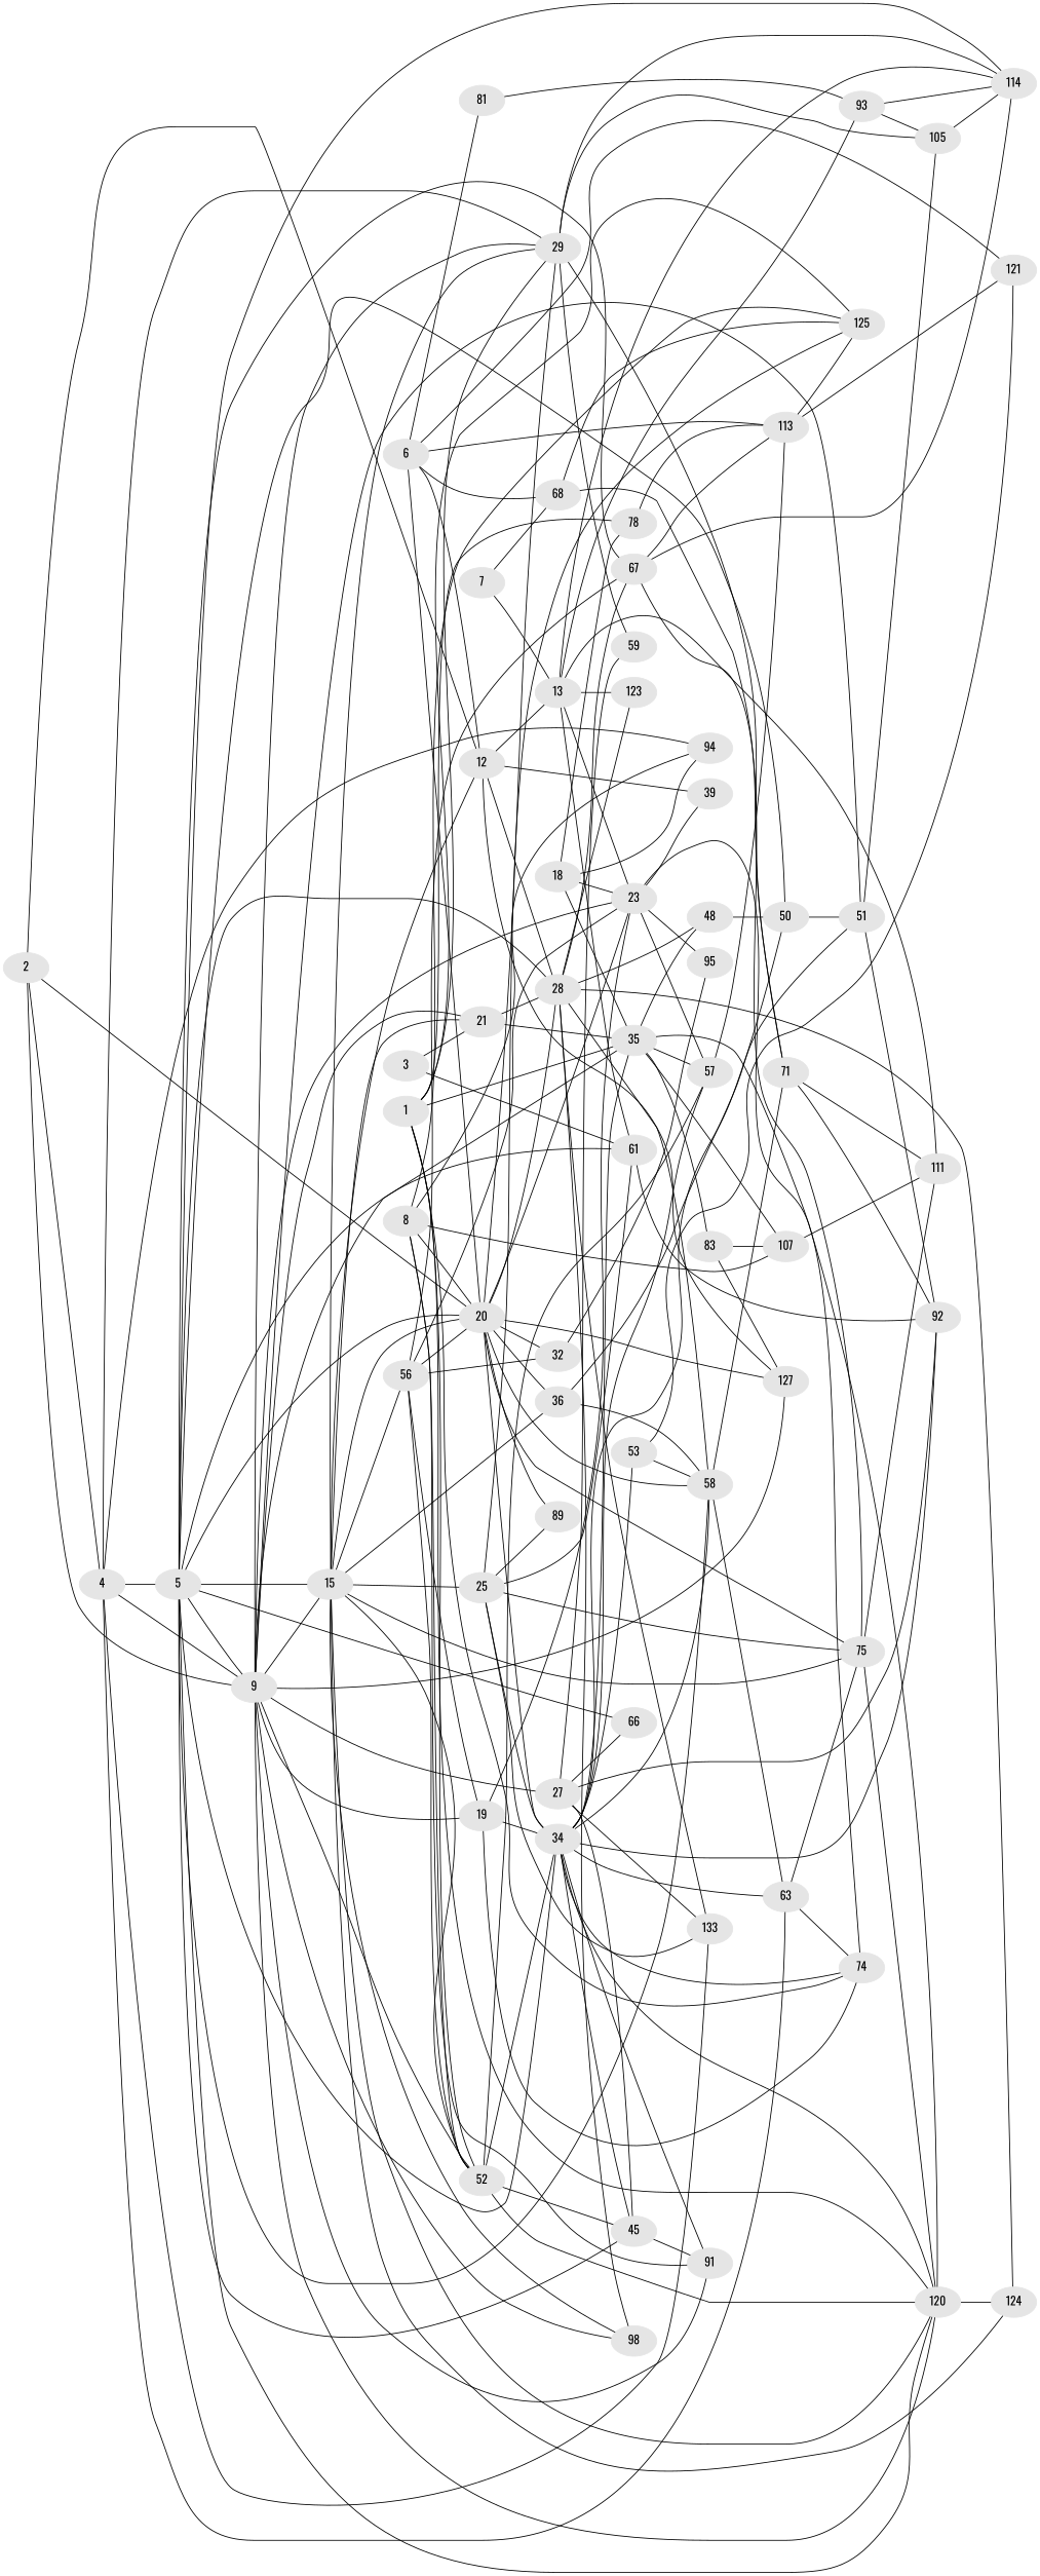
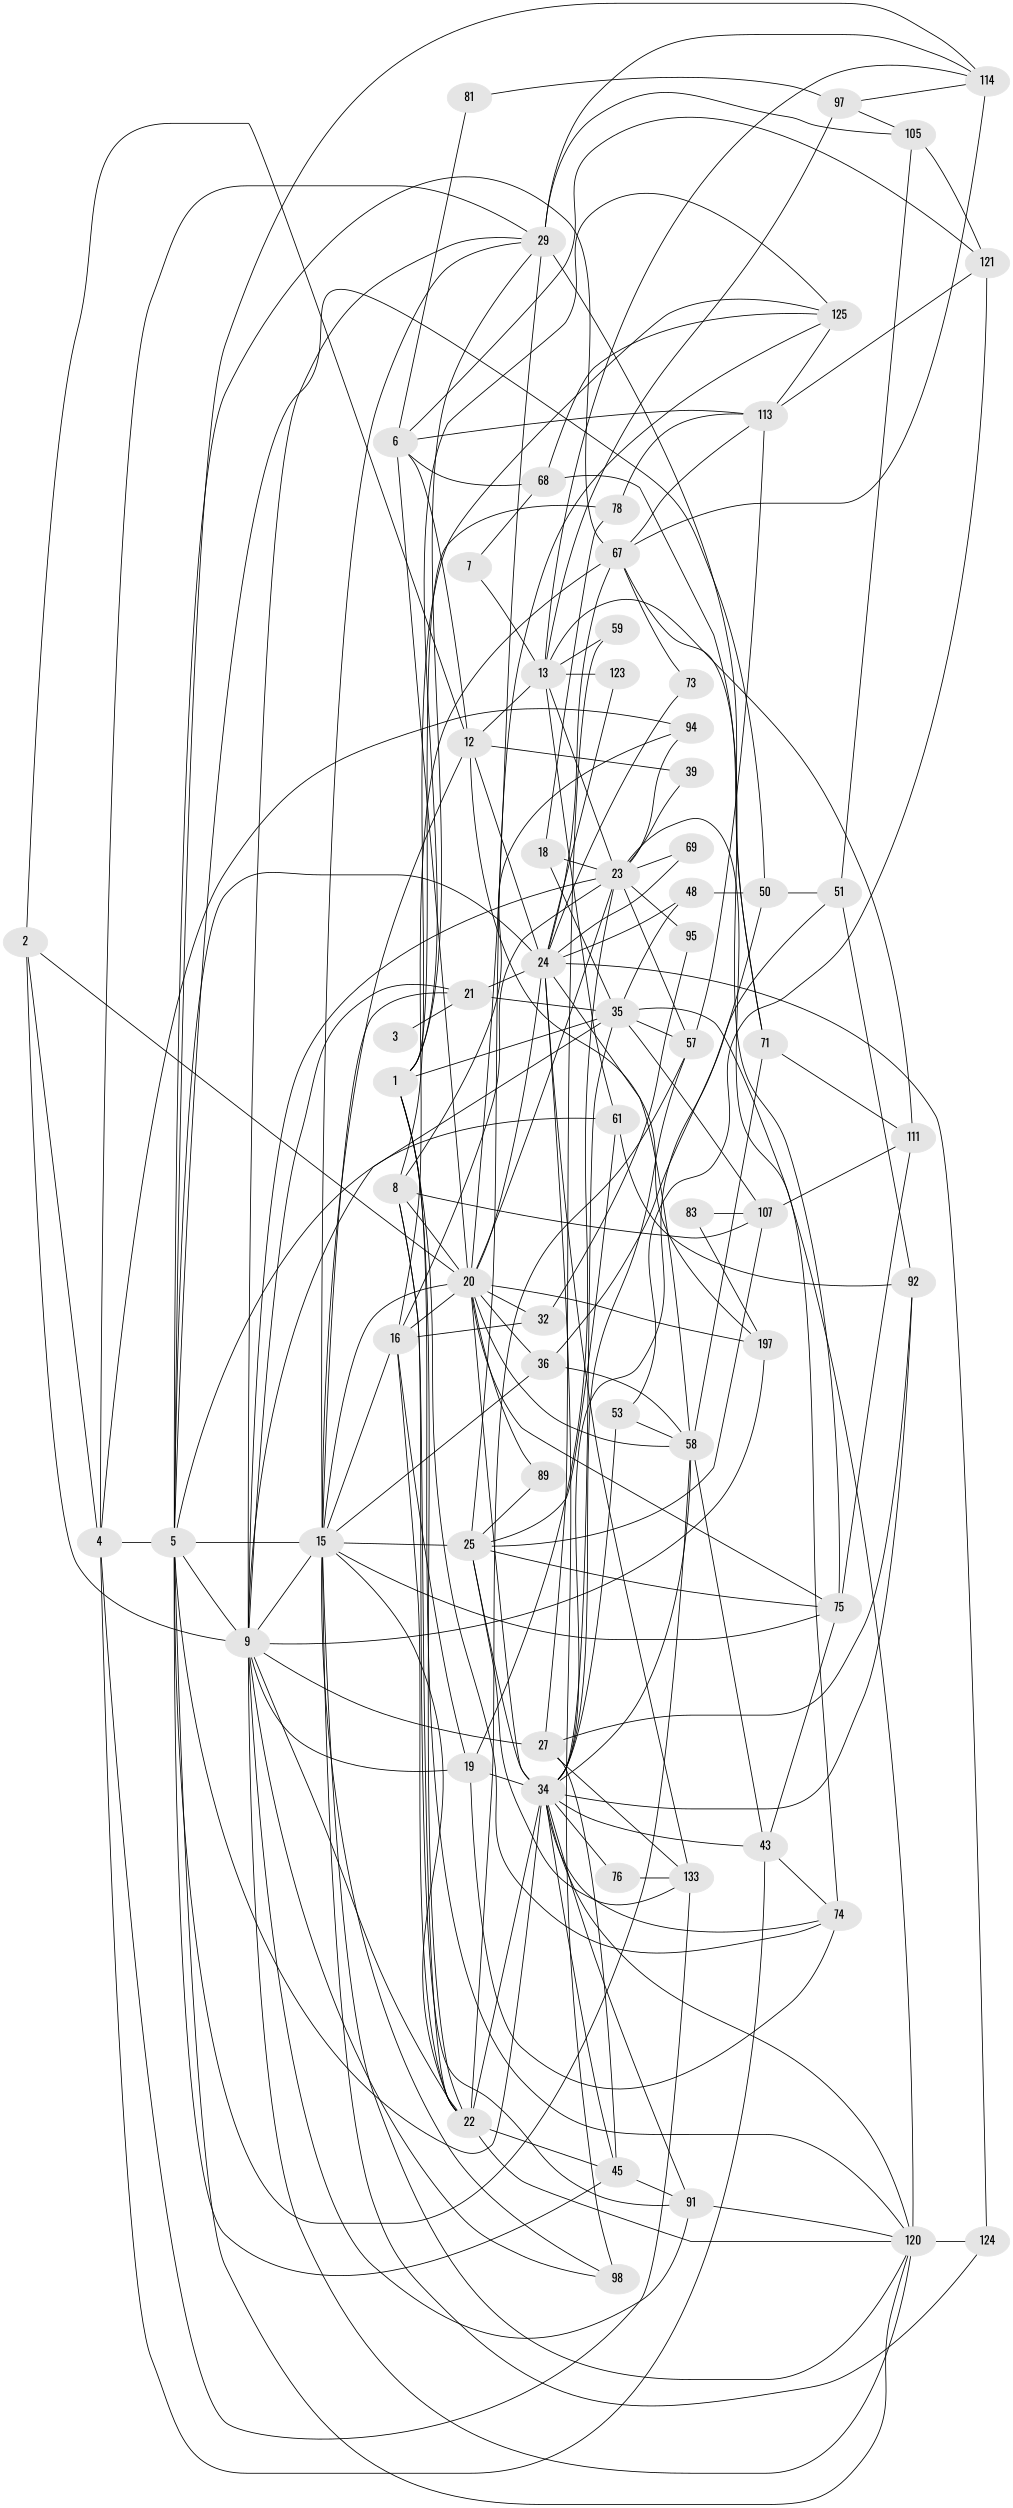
  graph {
    fontname=Oswald
    rankdir=LR
    node [color=gray90 fontname=Oswald style=filled]
    edge [fontname=Oswald]
    1 [super="+44"]
-   22 [super="+24+54" label=52]
+   22 [super="+24+54"]
    29 [super="+109+130"]
    35 [super="+108+46"]
    74 [super="+140"]
    78
    120 [super="+131"]
    125
    34 [super="+96+72+38+56"]
    45 [super="+115"]
    57
    114 [super="+126+138"]
    59
    71 [super="+119"]
    105
    107
    48
    83
    113
    124
    4 [super="+135+14+33"]
    9 [super="+86+82+112+116"]
    5 [super="+52+17+10"]
-   63
+   63 [label=43]
    94
    133
    2
    12 [super="+31+41"]
    20 [super="+134+30"]
    21 [super="+47"]
    n31 [label=15 super="+15+55"]
    91
    19 [super="+129"]
    23 [super="+84"]
    27 [super="+42"]
    51 [super="+62"]
    n37 [label=98]
-   127
-   28 [super="+37+40"]
+   127 [label=197]
+   28 [super="+37+40" label=24]
    13 [super="+70"]
    39
    58 [super="+104"]
    36
    75 [super="+141"]
    32 [super="+87"]
    89
    3
    61 [super="+85"]
    92
    50 [super="+106"]
-   66
    67 [super="+139"]
-   16 [super="+26" label=56]
+   16 [super="+26"]
    25 [super="+97+99"]
    123
+   69
+   73
    53
+   76
    6 [super="+43"]
    68
    81
    121
-   93
+   93 [label=97]
    111
    7
    8 [super="+90"]
    95
    18
    1 -- 22
    1 -- 29
    1 -- 35
    1 -- 74
    1 -- 78
    1 -- 120
    1 -- 125
    22 -- 120 [weight=2]
    22 -- 34
    22 -- 45
    22 -- 57
    29 -- 114
-   29 -- 59
+   13 -- 59
    29 -- 71
    29 -- 105
    35 -- 120
    35 -- 57
    35 -- 107
    35 -- 48
-   35 -- 83
    78 -- 113
    120 -- 124
    34 -- 35
    34 -- 74
    34 -- 120
    34 -- 45
    34 -- 57
    34 -- 63
    34 -- 91
    34 -- 58
    34 -- 92
    34 -- 50
    34 -- 53
+   34 -- 76
    45 -- 91
    57 -- 113
-   71 -- 92
    71 -- 111
-   105 -- 114
+   105 -- 121
    107 -- 111
    48 -- 50
    83 -- 107
    83 -- 127
    113 -- 125
    113 -- 121
    4 -- 29
-   4 -- 9
    4 -- 5
    4 -- 63
    4 -- 94
    4 -- 133
    9 -- 22
    9 -- 29
    9 -- 35
    9 -- 120
    9 -- 21
    9 -- n31
    9 -- 91
    9 -- 19
    9 -- 23
    9 -- 27 [weight=2]
-   9 -- 51
    9 -- n37
    9 -- 127
    5 -- 120 [weight=2]
    5 -- 34
    5 -- 45
    5 -- 114
    5 -- 9
-   5 -- 20
    5 -- n31
    5 -- 28 [weight=2]
    5 -- 58
    5 -- 61
    5 -- 50
-   5 -- 66
    5 -- 67
    63 -- 74
    63 -- 75
    2 -- 4
    2 -- 9
    2 -- 12
    2 -- 20
    12 -- 127
    12 -- 28
    12 -- 13
    12 -- 39
    20 -- 29
    20 -- 34 [weight=2]
    20 -- 23
    20 -- 127 [weight=2]
    20 -- 28
    20 -- 58
    20 -- 36
    20 -- 75
    20 -- 32
    20 -- 89
    21 -- 35
    21 -- 28
    n31 -- 22
    n31 -- 29
    n31 -- 120
    n31 -- 124
    n31 -- 12
    n31 -- 20
    n31 -- 21
    n31 -- n37
    n31 -- 36
    n31 -- 75
    n31 -- 16
    n31 -- 25
    19 -- 74
    19 -- 34
    19 -- 23
    23 -- 74
    23 -- 57
-   18 -- 94
+   23 -- 94
    23 -- 39
+   23 -- 69
    23 -- 95
    27 -- 45
    27 -- 59
    27 -- 133
    27 -- 92
-   27 -- 66
    51 -- 105
    51 -- 92
    28 -- 48
    28 -- 124
    28 -- 133
    28 -- n37
    28 -- 58
    28 -- 67
    28 -- 123
+   28 -- 69
+   28 -- 73
    13 -- 114
    13 -- 23
    13 -- 61
    13 -- 123 [weight=2]
    13 -- 93
    13 -- 111
    58 -- 71
    58 -- 63
    36 -- 51
    36 -- 58
-   75 -- 120
+   91 -- 120
    75 -- 111
    32 -- 95
    3 -- 21
-   3 -- 61
    61 -- 92
    50 -- 51
    67 -- 114
    67 -- 113
    67 -- 75
+   67 -- 73
    16 -- 22
    16 -- 20
    16 -- 19
    16 -- 23
    16 -- 32 [weight=2]
    16 -- 67
    25 -- 125
    25 -- 34 [weight=2]
+   25 -- 107
    25 -- 133
    25 -- 75
    25 -- 89
    25 -- 61
    53 -- 58
    53 -- 121
+   76 -- 133
    6 -- 113
    6 -- 12
    6 -- 20
    6 -- 68
    6 -- 81
    6 -- 121
    68 -- 125
    68 -- 71
    81 -- 93
    93 -- 114
    93 -- 105
    7 -- 13
    7 -- 68
    8 -- 22
    8 -- 125
    8 -- 107
    8 -- 94
    8 -- 20
    8 -- 91
    18 -- 35
    18 -- 78
    18 -- 23
  }
